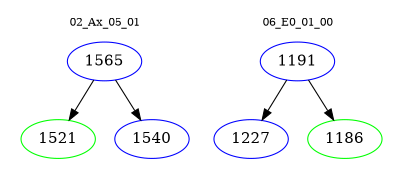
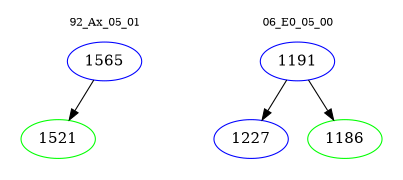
  digraph {
    node [color=blue]
    edge [color=black]
    n1 [label=1565]
    n2 [color=green label=1521]
-   n3 [label=1540]
    n4 [label=1191]
    n5 [label=1227]
    n6 [color=green label=1186]
    subgraph cluster_1 {
      color=white
      fontsize=10
-     label="02_Ax_05_01"
+     label="92_Ax_05_01"
      n1
      n2
-     n3
    }
    subgraph cluster_2 {
      color=white
      fontsize=10
-     label="06_E0_01_00"
+     label="06_E0_05_00"
      n4
      n5
      n6
    }
    n1 -> n2
-   n1 -> n3
    n4 -> n5
    n4 -> n6
  }
